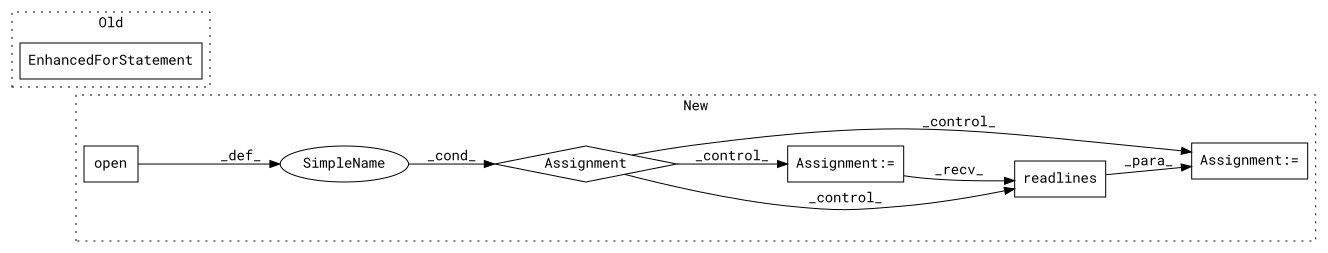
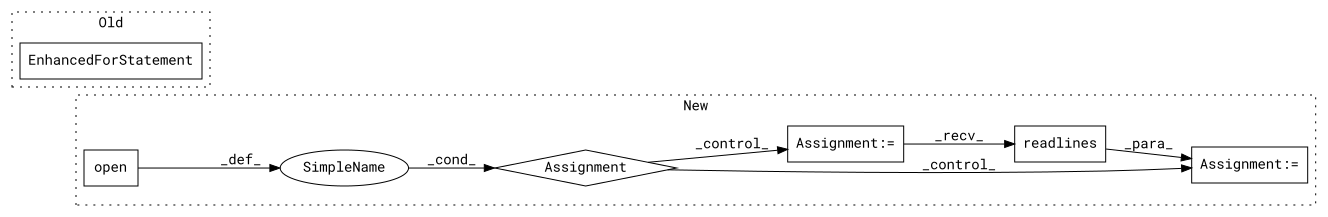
  digraph {
    fontname="Roboto Mono"
    rankdir=LR
    node [a=32 fontname="Roboto Mono" shape=box]
    edge [fontname="Roboto Mono"]
    n1 [l=11 label=readlines s=1355]
    n2 [a=7 l=7 label="Assignment:=" s=1244]
    n3 [a=7 l=1 label="Assignment:=" s=1221]
    n4 [a=42 label=SimpleName shape=ellipse]
    n5 [a=104 l="10,2" label=Assignment s="1117,1204" shape=diamond]
    n6 [l="5,1" label=open s="1127,1203"]
    n7 [a=70 l="53,2" label=EnhancedForStatement s="1191,1274"]
    subgraph cluster_1 {
      label=New
      style=dotted
      n1
      n2
      n3
      n4
      n5
      n6
    }
    subgraph cluster_2 {
      label=Old
      style=dotted
      n7
    }
    n1 -> n2 [label=_para_]
    n3 -> n1 [label=_recv_]
    n4 -> n5 [label=_cond_]
-   n5 -> n1 [label=_control_]
    n5 -> n2 [label=_control_]
    n5 -> n3 [label=_control_]
    n6 -> n4 [label=_def_]
  }
